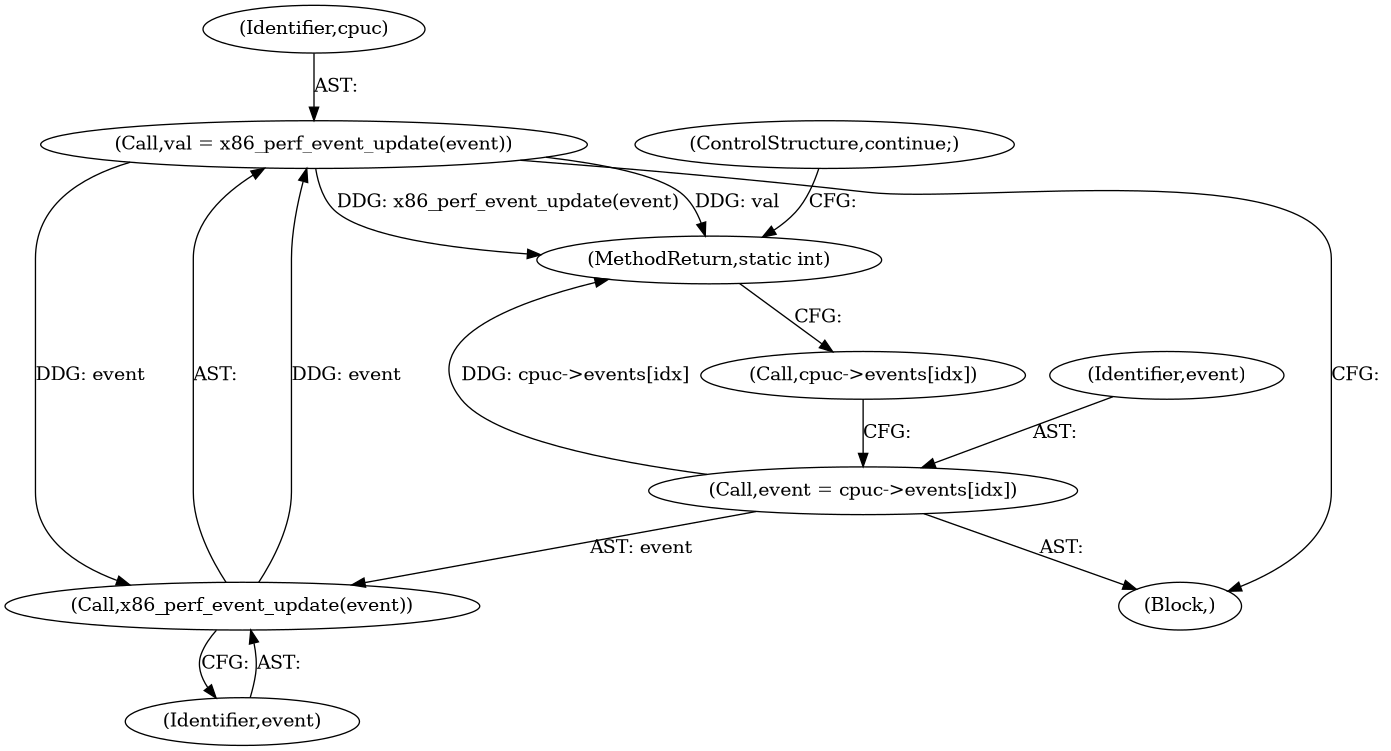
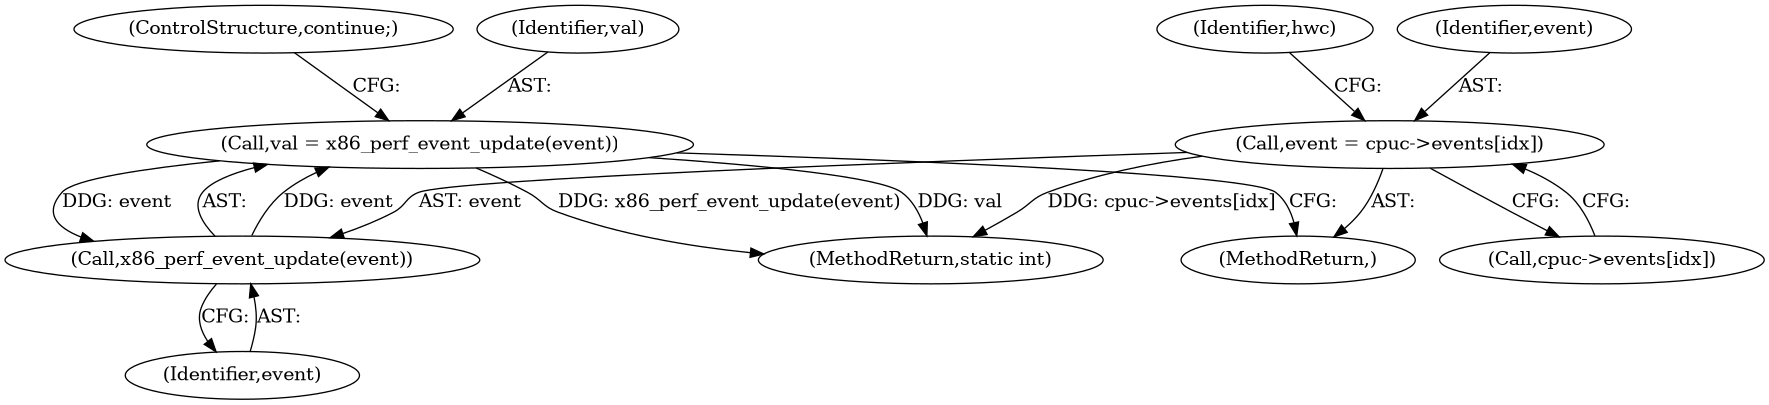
  digraph {
    n1 [label="(Call,val = x86_perf_event_update(event))"]
    n2 [label="(Call,x86_perf_event_update(event))"]
    n3 [label="(MethodReturn,static int)"]
-   n4 [label="(Block,)"]
+   n4 [label="(MethodReturn,)"]
    n5 [label="(Identifier,event)"]
    n6 [label="(Call,event = cpuc->events[idx])"]
    n7 [label="(Call,cpuc->events[idx])"]
+   n8 [label="(Identifier,hwc)"]
    n9 [label="(ControlStructure,continue;)"]
-   n10 [label="(Identifier,cpuc)"]
+   n10 [label="(Identifier,val)"]
    n11 [label="(Identifier,event)"]
    n1 -> n2 [label="DDG: event"]
    n1 -> n3 [label="DDG: x86_perf_event_update(event)"]
    n1 -> n3 [label="DDG: val"]
    n1 -> n4 [label="CFG: "]
    n2 -> n1 [label="AST: "]
    n2 -> n1 [label="DDG: event"]
    n2 -> n5 [label="CFG: "]
    n5 -> n2 [label="AST: "]
    n6 -> n2 [label="AST: event"]
    n6 -> n3 [label="DDG: cpuc->events[idx]"]
    n6 -> n4 [label="AST: "]
-   n3 -> n7 [label="CFG: "]
+   n6 -> n7 [label="CFG: "]
    n7 -> n6 [label="CFG: "]
-   n9 -> n3 [label="CFG: "]
+   n8 -> n6 [label="CFG: "]
+   n9 -> n1 [label="CFG: "]
    n10 -> n1 [label="AST: "]
    n11 -> n6 [label="AST: "]
  }
